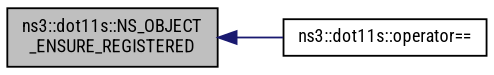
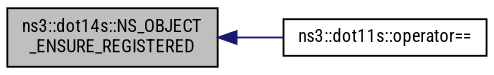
  digraph {
    rankdir=LR
    fontname="Roboto Condensed"
    node [color=black fontname="Roboto Condensed" fontsize=10 shape=record style=filled]
-   n1 [fillcolor=grey75 fontcolor=black height=0.2 label="ns3::dot11s::NS_OBJECT\l_ENSURE_REGISTERED" width=0.4]
+   n1 [fillcolor=grey75 fontcolor=black height=0.2 label="ns3::dot14s::NS_OBJECT\l_ENSURE_REGISTERED" width=0.4]
    n2 [fillcolor=white height=0.2 label="ns3::dot11s::operator==" width=0.4]
    n1 -> n2 [color=midnightblue dir=back fontname="Roboto Condensed" fontsize=10 labelfontname=Helvetica labelfontsize=10 style=solid]
  }
